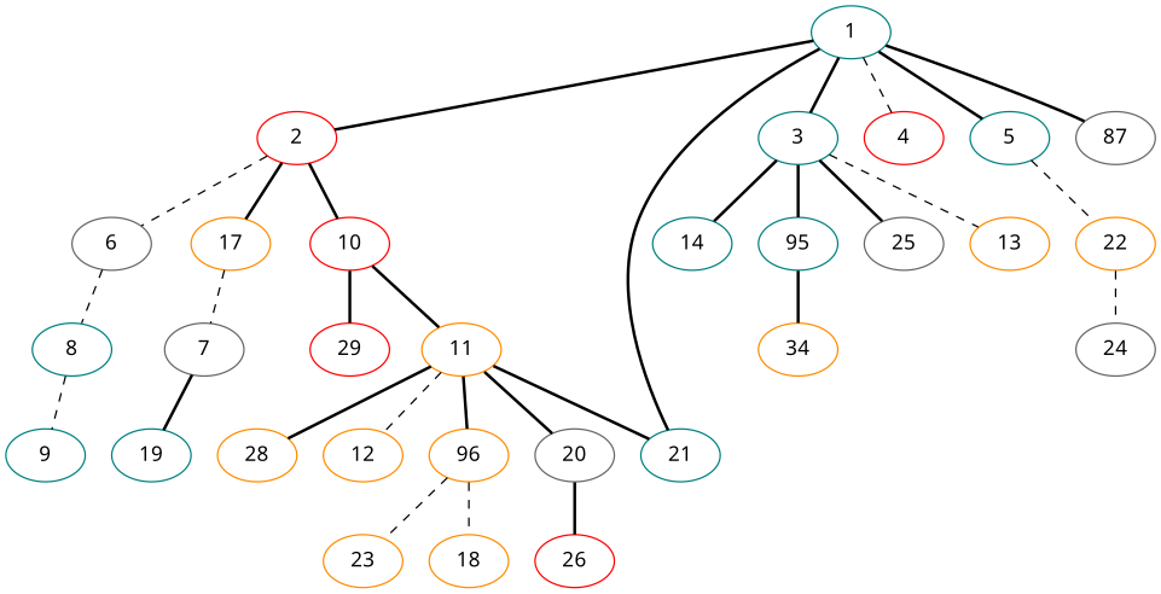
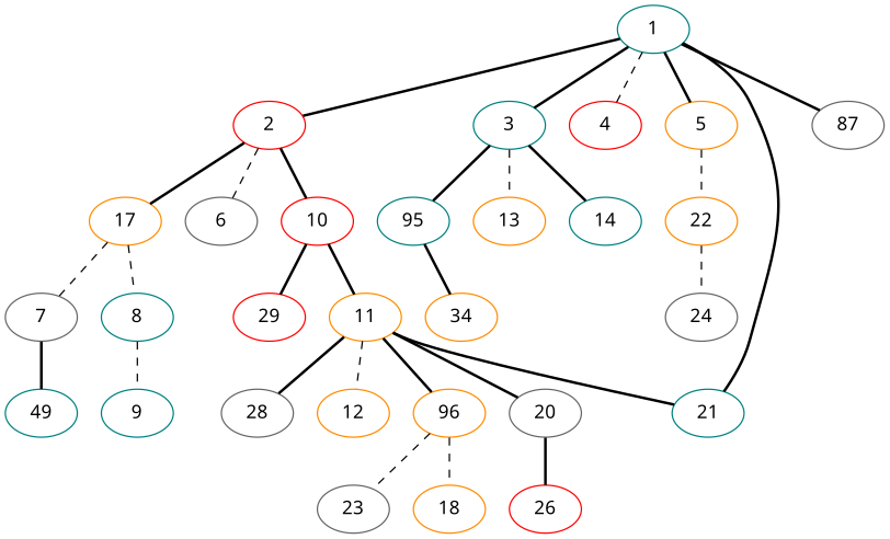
  graph {
    fontname="Noto Sans"
    node [color=teal fontname="Noto Sans"]
    edge [fontname="Noto Sans" style=bold]
    2 [color=red]
    1
    3
    4 [color=red]
-   5
+   5 [color=darkorange]
    21
    n7 [color=gray40 label=87]
    6 [color=gray40]
    10 [color=red]
    17 [color=darkorange]
    13 [color=darkorange]
    14
    n13 [label=95]
-   25 [color=gray40]
    22 [color=darkorange]
    8
    7 [color=gray40]
-   19
+   19 [label=49]
    11 [color=darkorange]
    29 [color=red]
    n21 [color=darkorange label=34]
    24 [color=gray40]
    9
    12 [color=darkorange]
    n25 [color=darkorange label=96]
    20 [color=gray40]
-   28 [color=darkorange]
+   28 [color=gray40]
    26 [color=red]
    18 [color=darkorange]
-   23 [color=darkorange]
+   23 [color=gray40]
    2 -- 6 [style=dashed]
    2 -- 10
    2 -- 17
    1 -- 2
    1 -- 3
    1 -- 4 [style=dashed]
    1 -- 5
    1 -- 21
    1 -- n7
    3 -- 13 [style=dashed]
    3 -- 14
    3 -- n13
-   3 -- 25
    5 -- 22 [style=dashed]
-   6 -- 8 [style=dashed]
+   17 -- 8 [style=dashed]
    10 -- 11
    10 -- 29
    17 -- 7 [style=dashed]
    n13 -- n21
    22 -- 24 [style=dashed]
    8 -- 9 [style=dashed]
    7 -- 19
    11 -- 21
    11 -- 12 [style=dashed]
    11 -- n25
    11 -- 20
    11 -- 28
    n25 -- 18 [style=dashed]
    n25 -- 23 [style=dashed]
    20 -- 26
  }
